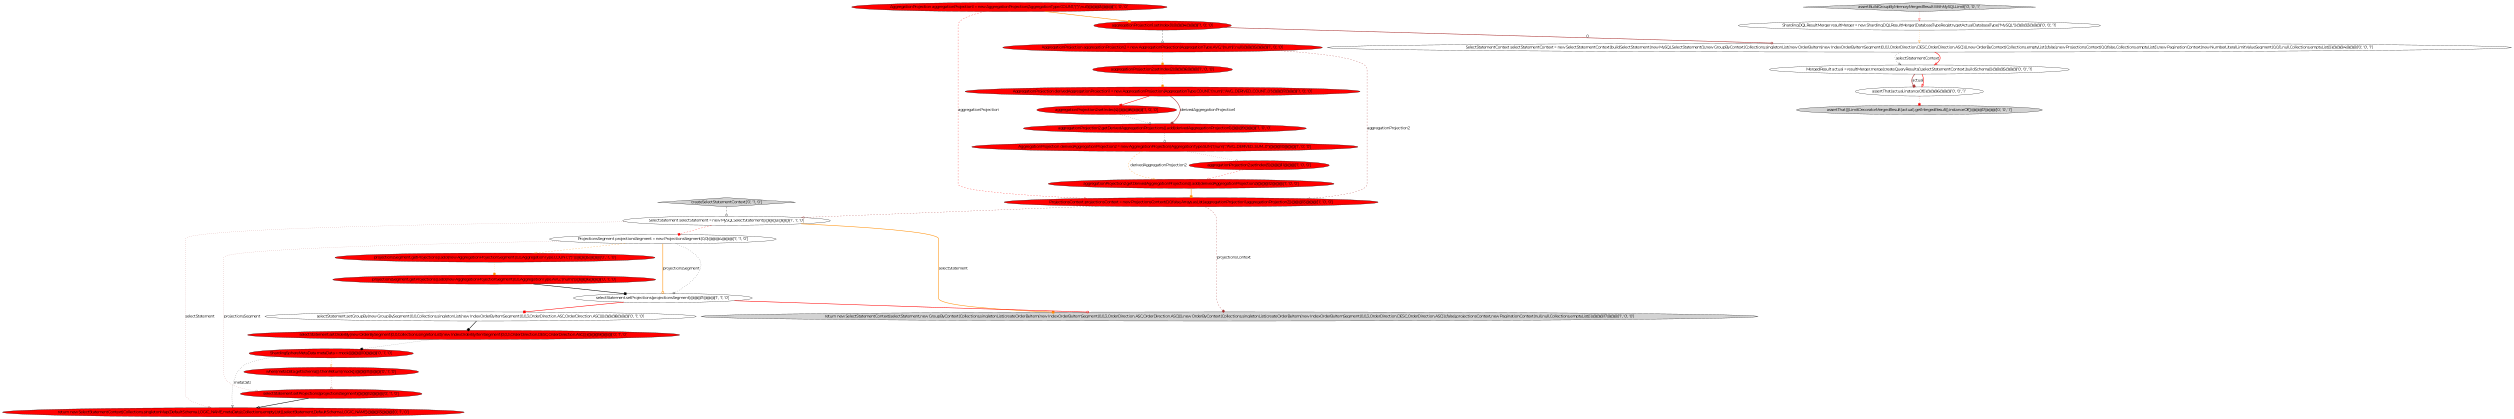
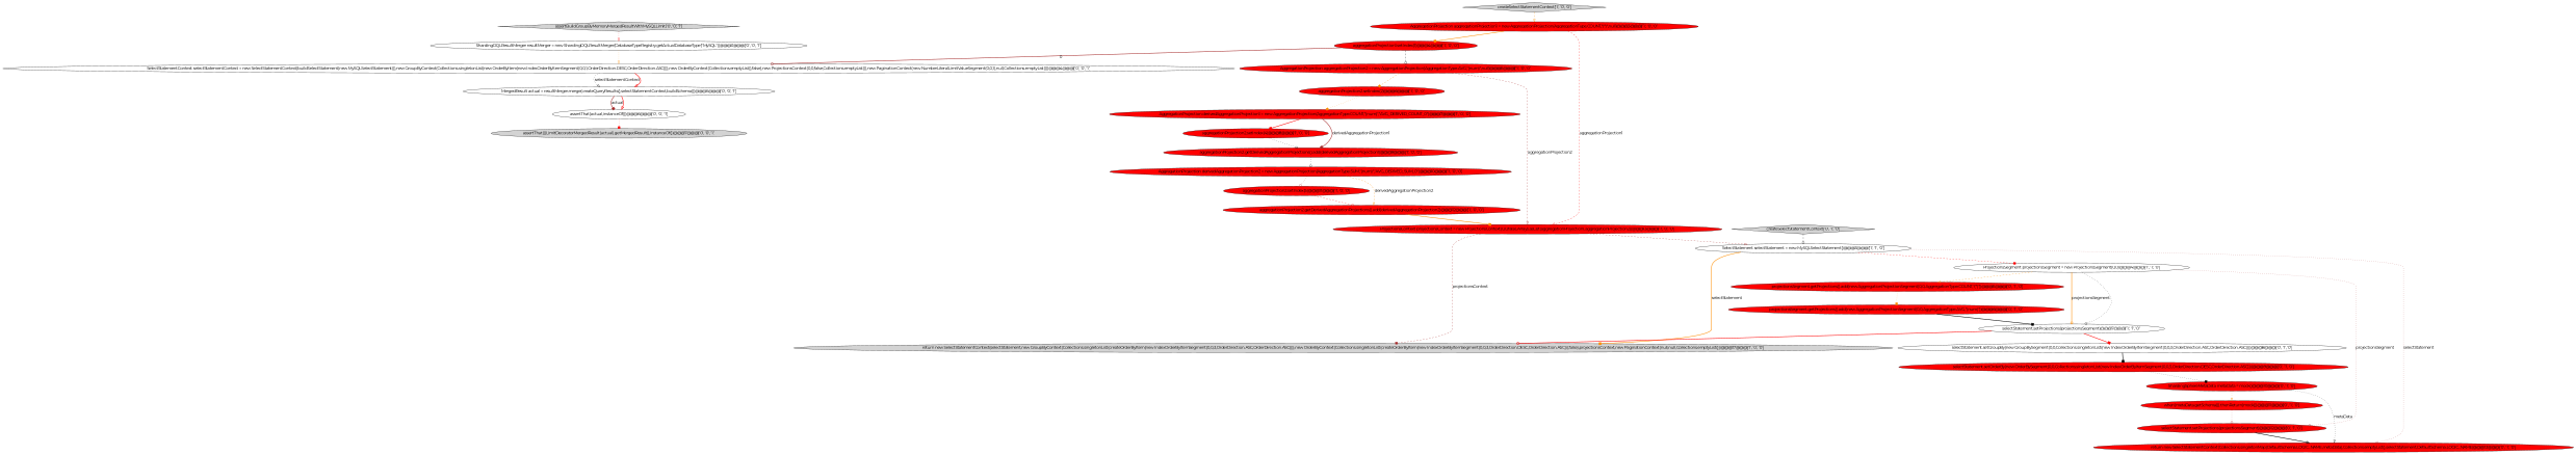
  digraph {
    fontname=Montserrat
    node [fillcolor=red shape=ellipse style=filled fontname=Montserrat]
    edge [style=dotted color=darkorange arrowhead=box fontname=Montserrat]
    n1 [label="aggregationProjection2.setIndex(5)@@@11@@@['1', '0', '0']"]
    n2 [label="aggregationProjection2.getDerivedAggregationProjections().add(derivedAggregationProjection2)@@@12@@@['1', '0', '0']"]
    n3 [fillcolor=lightgray label="createSelectStatementContext['0', '1', '0']" shape=diamond]
    n4 [fillcolor=white label="SelectStatement selectStatement = new MySQLSelectStatement()@@@3@@@['1', '1', '0']"]
    n5 [label="AggregationProjection derivedAggregationProjection1 = new AggregationProjection(AggregationType.COUNT,\"(num)\",\"AVG_DERIVED_COUNT_0\")@@@7@@@['1', '0', '0']"]
    n6 [label="aggregationProjection2.getDerivedAggregationProjections().add(derivedAggregationProjection1)@@@9@@@['1', '0', '0']"]
    n7 [label="aggregationProjection2.setIndex(4)@@@8@@@['1', '0', '0']"]
    n8 [fillcolor=lightgray label="return new SelectStatementContext(selectStatement,new GroupByContext(Collections.singletonList(createOrderByItem(new IndexOrderByItemSegment(0,0,3,OrderDirection.ASC,OrderDirection.ASC)))),new OrderByContext(Collections.singletonList(createOrderByItem(new IndexOrderByItemSegment(0,0,3,OrderDirection.DESC,OrderDirection.ASC))),false),projectionsContext,new PaginationContext(null,null,Collections.emptyList()))@@@17@@@['1', '0', '0']"]
    n9 [fillcolor=lightgray label="assertBuildGroupByMemoryMergedResultWithMySQLLimit['0', '0', '1']" shape=diamond]
    n10 [fillcolor=white label="ShardingDQLResultMerger resultMerger = new ShardingDQLResultMerger(DatabaseTypeRegistry.getActualDatabaseType(\"MySQL\"))@@@3@@@['0', '0', '1']"]
    n11 [label="ShardingSphereMetaData metaData = mock()@@@10@@@['0', '1', '0']"]
    n12 [label="when(metaData.getSchema()).thenReturn(mock())@@@11@@@['0', '1', '0']"]
    n13 [label="return new SelectStatementContext(Collections.singletonMap(DefaultSchema.LOGIC_NAME,metaData),Collections.emptyList(),selectStatement,DefaultSchema.LOGIC_NAME)@@@13@@@['0', '1', '0']"]
    n14 [label="AggregationProjection aggregationProjection1 = new AggregationProjection(AggregationType.COUNT,\"(*)\",null)@@@3@@@['1', '0', '0']"]
    n15 [label="aggregationProjection1.setIndex(1)@@@4@@@['1', '0', '0']"]
    n16 [label="ProjectionsContext projectionsContext = new ProjectionsContext(0,0,false,Arrays.asList(aggregationProjection1,aggregationProjection2))@@@13@@@['1', '0', '0']"]
+   n17 [fillcolor=lightgray label="createSelectStatementContext['1', '0', '0']" shape=diamond]
    n18 [fillcolor=white label="MergedResult actual = resultMerger.merge(createQueryResults(),selectStatementContext,buildSchema())@@@5@@@['0', '0', '1']"]
    n19 [fillcolor=white label="assertThat(actual,instanceOf())@@@6@@@['0', '0', '1']"]
    n20 [fillcolor=white label="selectStatement.setGroupBy(new GroupBySegment(0,0,Collections.singletonList(new IndexOrderByItemSegment(0,0,3,OrderDirection.ASC,OrderDirection.ASC))))@@@8@@@['0', '1', '0']"]
    n21 [label="selectStatement.setOrderBy(new OrderBySegment(0,0,Collections.singletonList(new IndexOrderByItemSegment(0,0,3,OrderDirection.DESC,OrderDirection.ASC))))@@@9@@@['0', '1', '0']"]
    n22 [fillcolor=white label="ProjectionsSegment projectionsSegment = new ProjectionsSegment(0,0)@@@4@@@['1', '1', '0']"]
    n23 [label="selectStatement.setProjections(projectionsSegment)@@@12@@@['0', '1', '0']"]
    n24 [fillcolor=white label="selectStatement.setProjections(projectionsSegment)@@@7@@@['1', '1', '0']"]
    n25 [label="projectionsSegment.getProjections().add(new AggregationProjectionSegment(0,0,AggregationType.COUNT,\"(*)\"))@@@5@@@['0', '1', '0']"]
    n26 [fillcolor=white label="SelectStatementContext selectStatementContext = new SelectStatementContext(buildSelectStatement(new MySQLSelectStatement()),new GroupByContext(Collections.singletonList(new OrderByItem(new IndexOrderByItemSegment(0,0,1,OrderDirection.DESC,OrderDirection.ASC)))),new OrderByContext(Collections.emptyList(),false),new ProjectionsContext(0,0,false,Collections.emptyList()),new PaginationContext(new NumberLiteralLimitValueSegment(0,0,1),null,Collections.emptyList()))@@@4@@@['0', '0', '1']"]
    n27 [fillcolor=lightgray label="assertThat(((LimitDecoratorMergedResult)actual).getMergedResult(),instanceOf())@@@7@@@['0', '0', '1']"]
    n28 [label="AggregationProjection derivedAggregationProjection2 = new AggregationProjection(AggregationType.SUM,\"(num)\",\"AVG_DERIVED_SUM_0\")@@@10@@@['1', '0', '0']"]
    n29 [label="aggregationProjection2.setIndex(2)@@@6@@@['1', '0', '0']"]
    n30 [label="AggregationProjection aggregationProjection2 = new AggregationProjection(AggregationType.AVG,\"(num)\",null)@@@5@@@['1', '0', '0']"]
    n31 [label="projectionsSegment.getProjections().add(new AggregationProjectionSegment(0,0,AggregationType.AVG,\"(num)\"))@@@6@@@['0', '1', '0']"]
    n1 -> n2 [style=dashed color=red arrowhead=odot]
    n2 -> n16 [style=bold]
    n3 -> n4 [style=dashed color=black arrowhead=odot]
    n4 -> n8 [label=selectStatement style=bold]
    n4 -> n13 [label=selectStatement color=brown arrowhead=onormal]
    n4 -> n22 [style=dashed color=red]
    n5 -> n6 [label=derivedAggregationProjection1 style=bold color=brown]
    n5 -> n7 [style=bold color=red]
    n6 -> n28 [color=black arrowhead=odot]
    n7 -> n6 [color=black arrowhead=odot]
    n9 -> n10 [color=red arrowhead=onormal]
    n10 -> n26 [arrowhead=onormal]
    n11 -> n12 [arrowhead=onormal]
    n11 -> n13 [label=metaData color=black arrowhead=onormal]
    n12 -> n23 [color=brown arrowhead=odot]
    n14 -> n15 [style=bold]
    n14 -> n16 [label=aggregationProjection1 style=dashed color=red arrowhead=onormal]
    n15 -> n26 [label=0 style=bold color=brown arrowhead=odot]
    n15 -> n30 [style=dashed color=black arrowhead=odot]
    n16 -> n4 [style=dashed color=brown arrowhead=onormal]
    n16 -> n8 [label=projectionsContext style=dashed color=brown]
+   n17 -> n14 [style=dashed arrowhead=onormal]
    n18 -> n19 [label=actual style=bold color=brown]
    n18 -> n19 [style=bold color=red arrowhead=onormal]
    n19 -> n27 [color=red]
    n20 -> n21 [style=bold color=black]
    n21 -> n11 [color=black]
    n22 -> n23 [label=projectionsSegment color=brown arrowhead=odot]
    n22 -> n24 [label=projectionsSegment style=bold arrowhead=odot]
    n22 -> n24 [color=black arrowhead=odot]
    n22 -> n25 [style=dashed arrowhead=onormal]
    n23 -> n13 [style=bold color=black arrowhead=onormal]
    n24 -> n8 [style=bold color=red arrowhead=odot]
    n24 -> n20 [style=bold color=red]
    n25 -> n31
    n26 -> n18 [label=selectStatementContext color=black arrowhead=onormal]
    n26 -> n18 [style=bold color=red arrowhead=onormal]
    n28 -> n1 [color=brown arrowhead=odot]
    n28 -> n2 [label=derivedAggregationProjection2 style=dashed arrowhead=onormal]
    n29 -> n5
    n30 -> n16 [label=aggregationProjection2 style=dashed color=brown arrowhead=onormal]
    n30 -> n29 [style=dashed]
    n31 -> n24 [style=bold color=black]
  }
